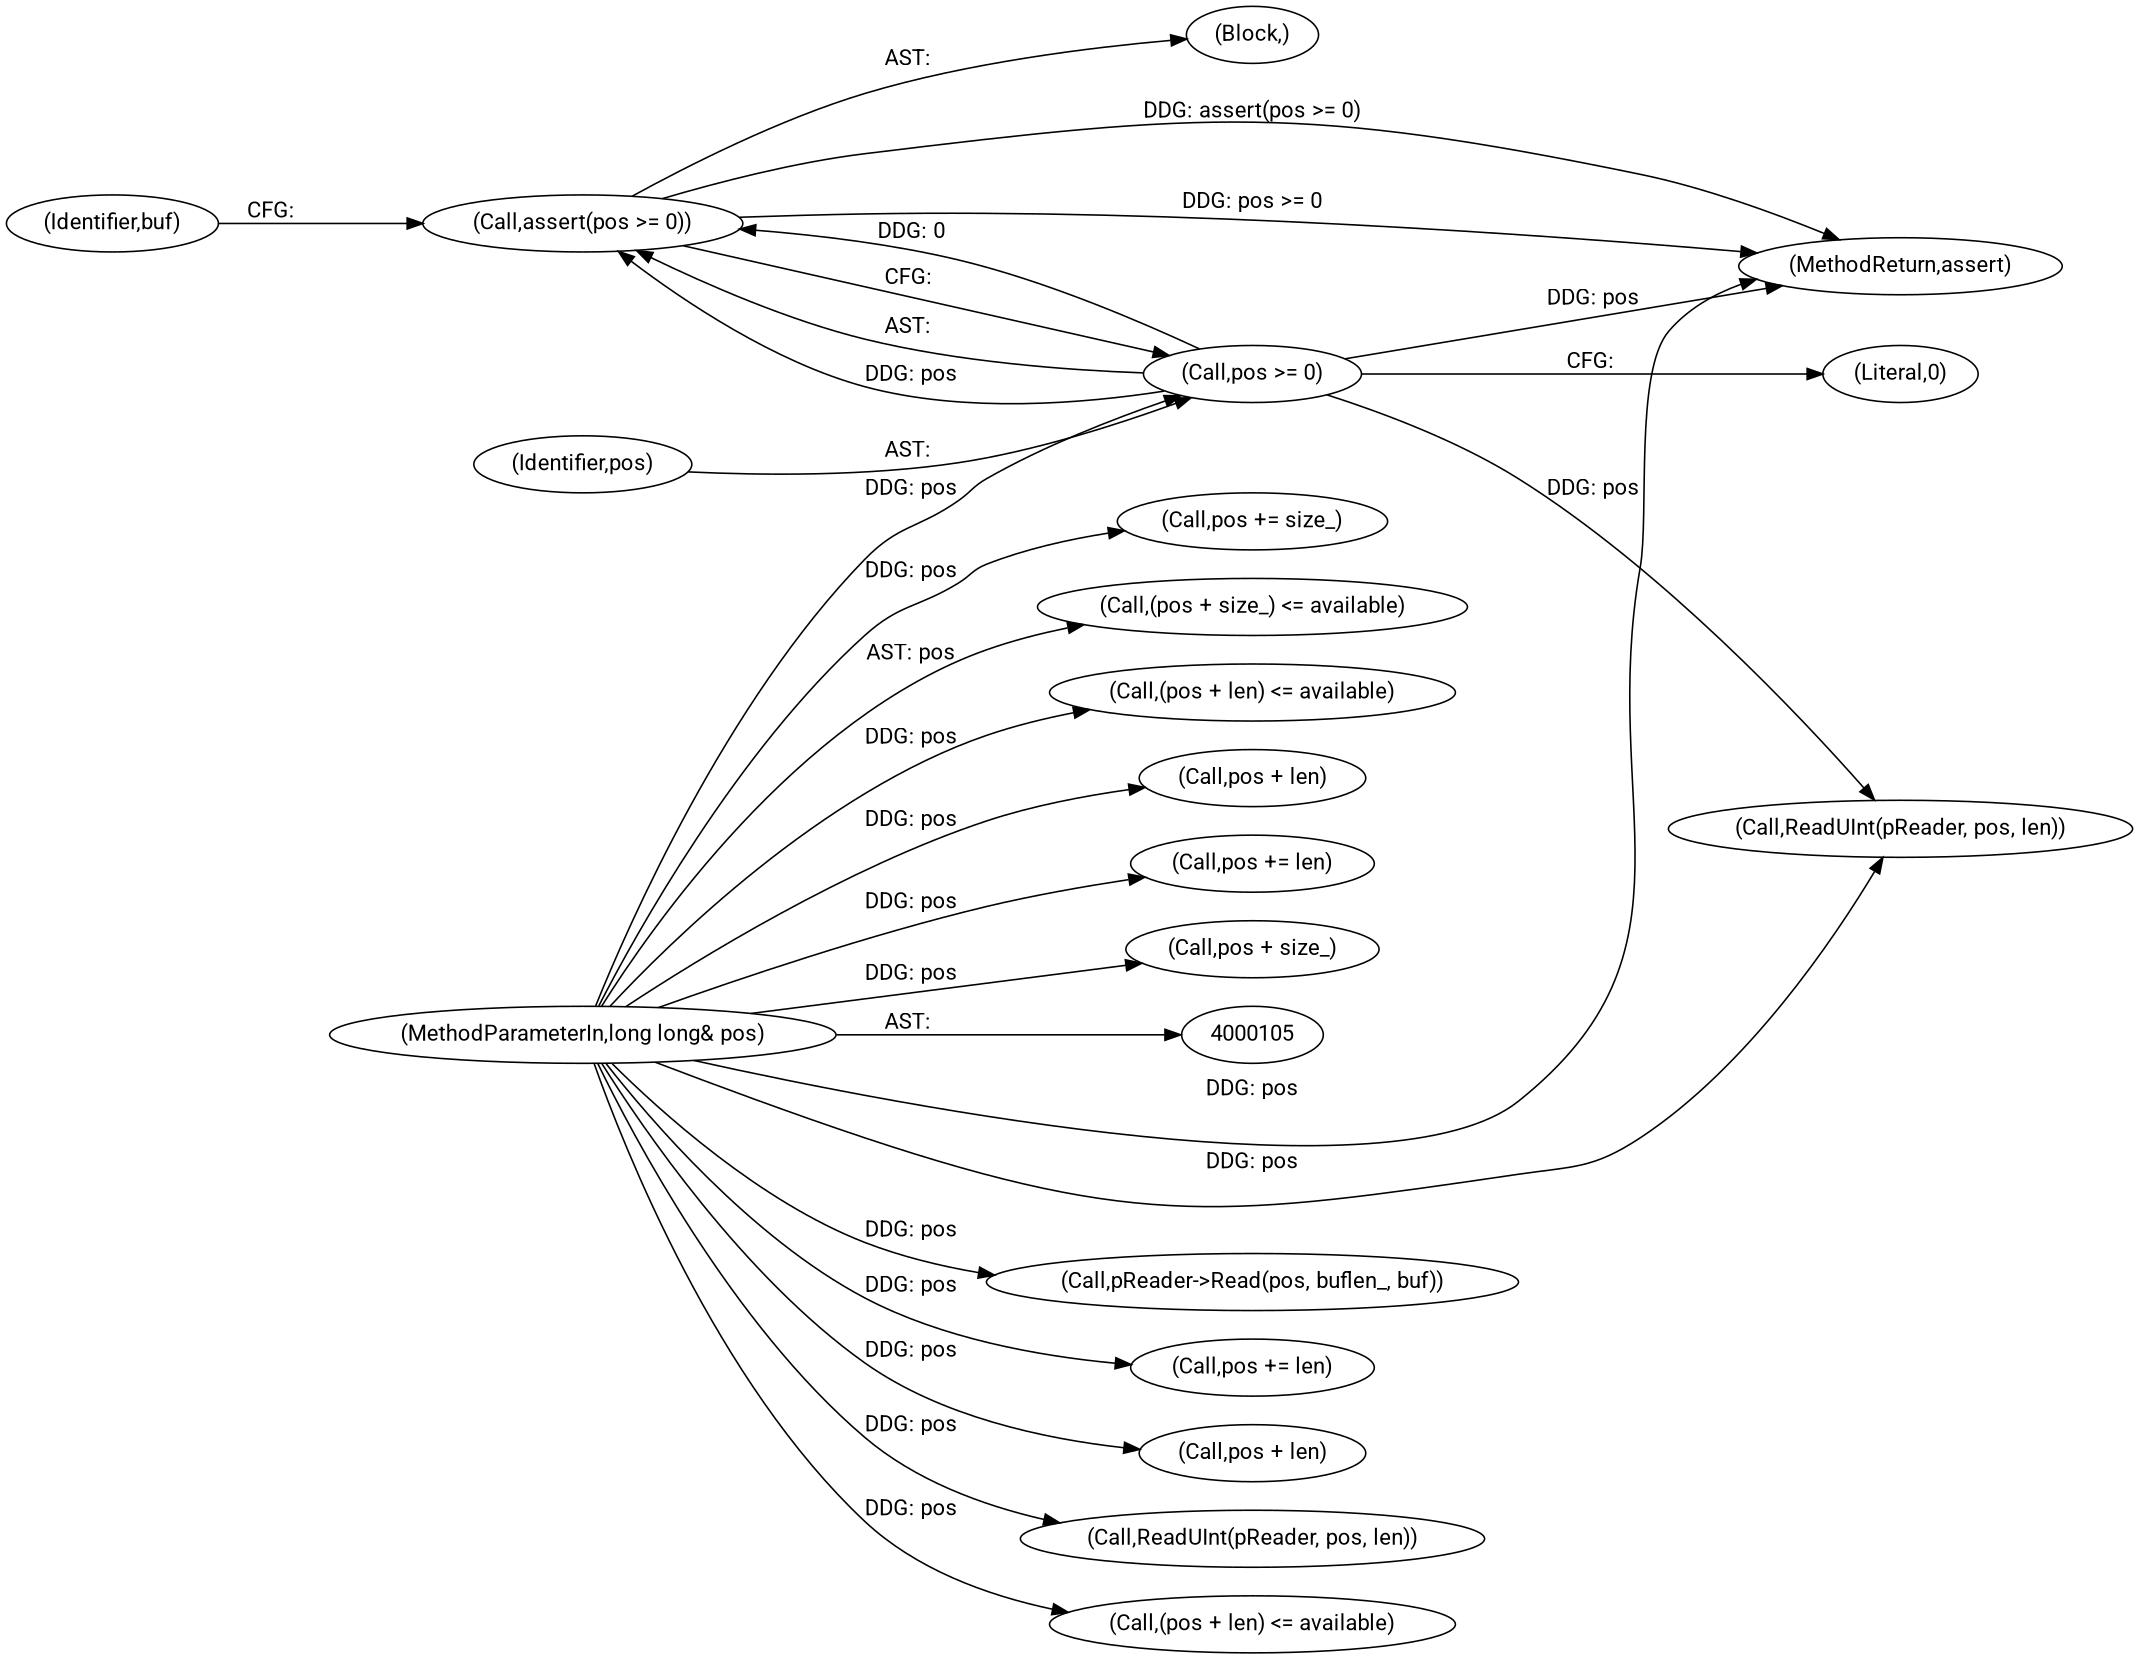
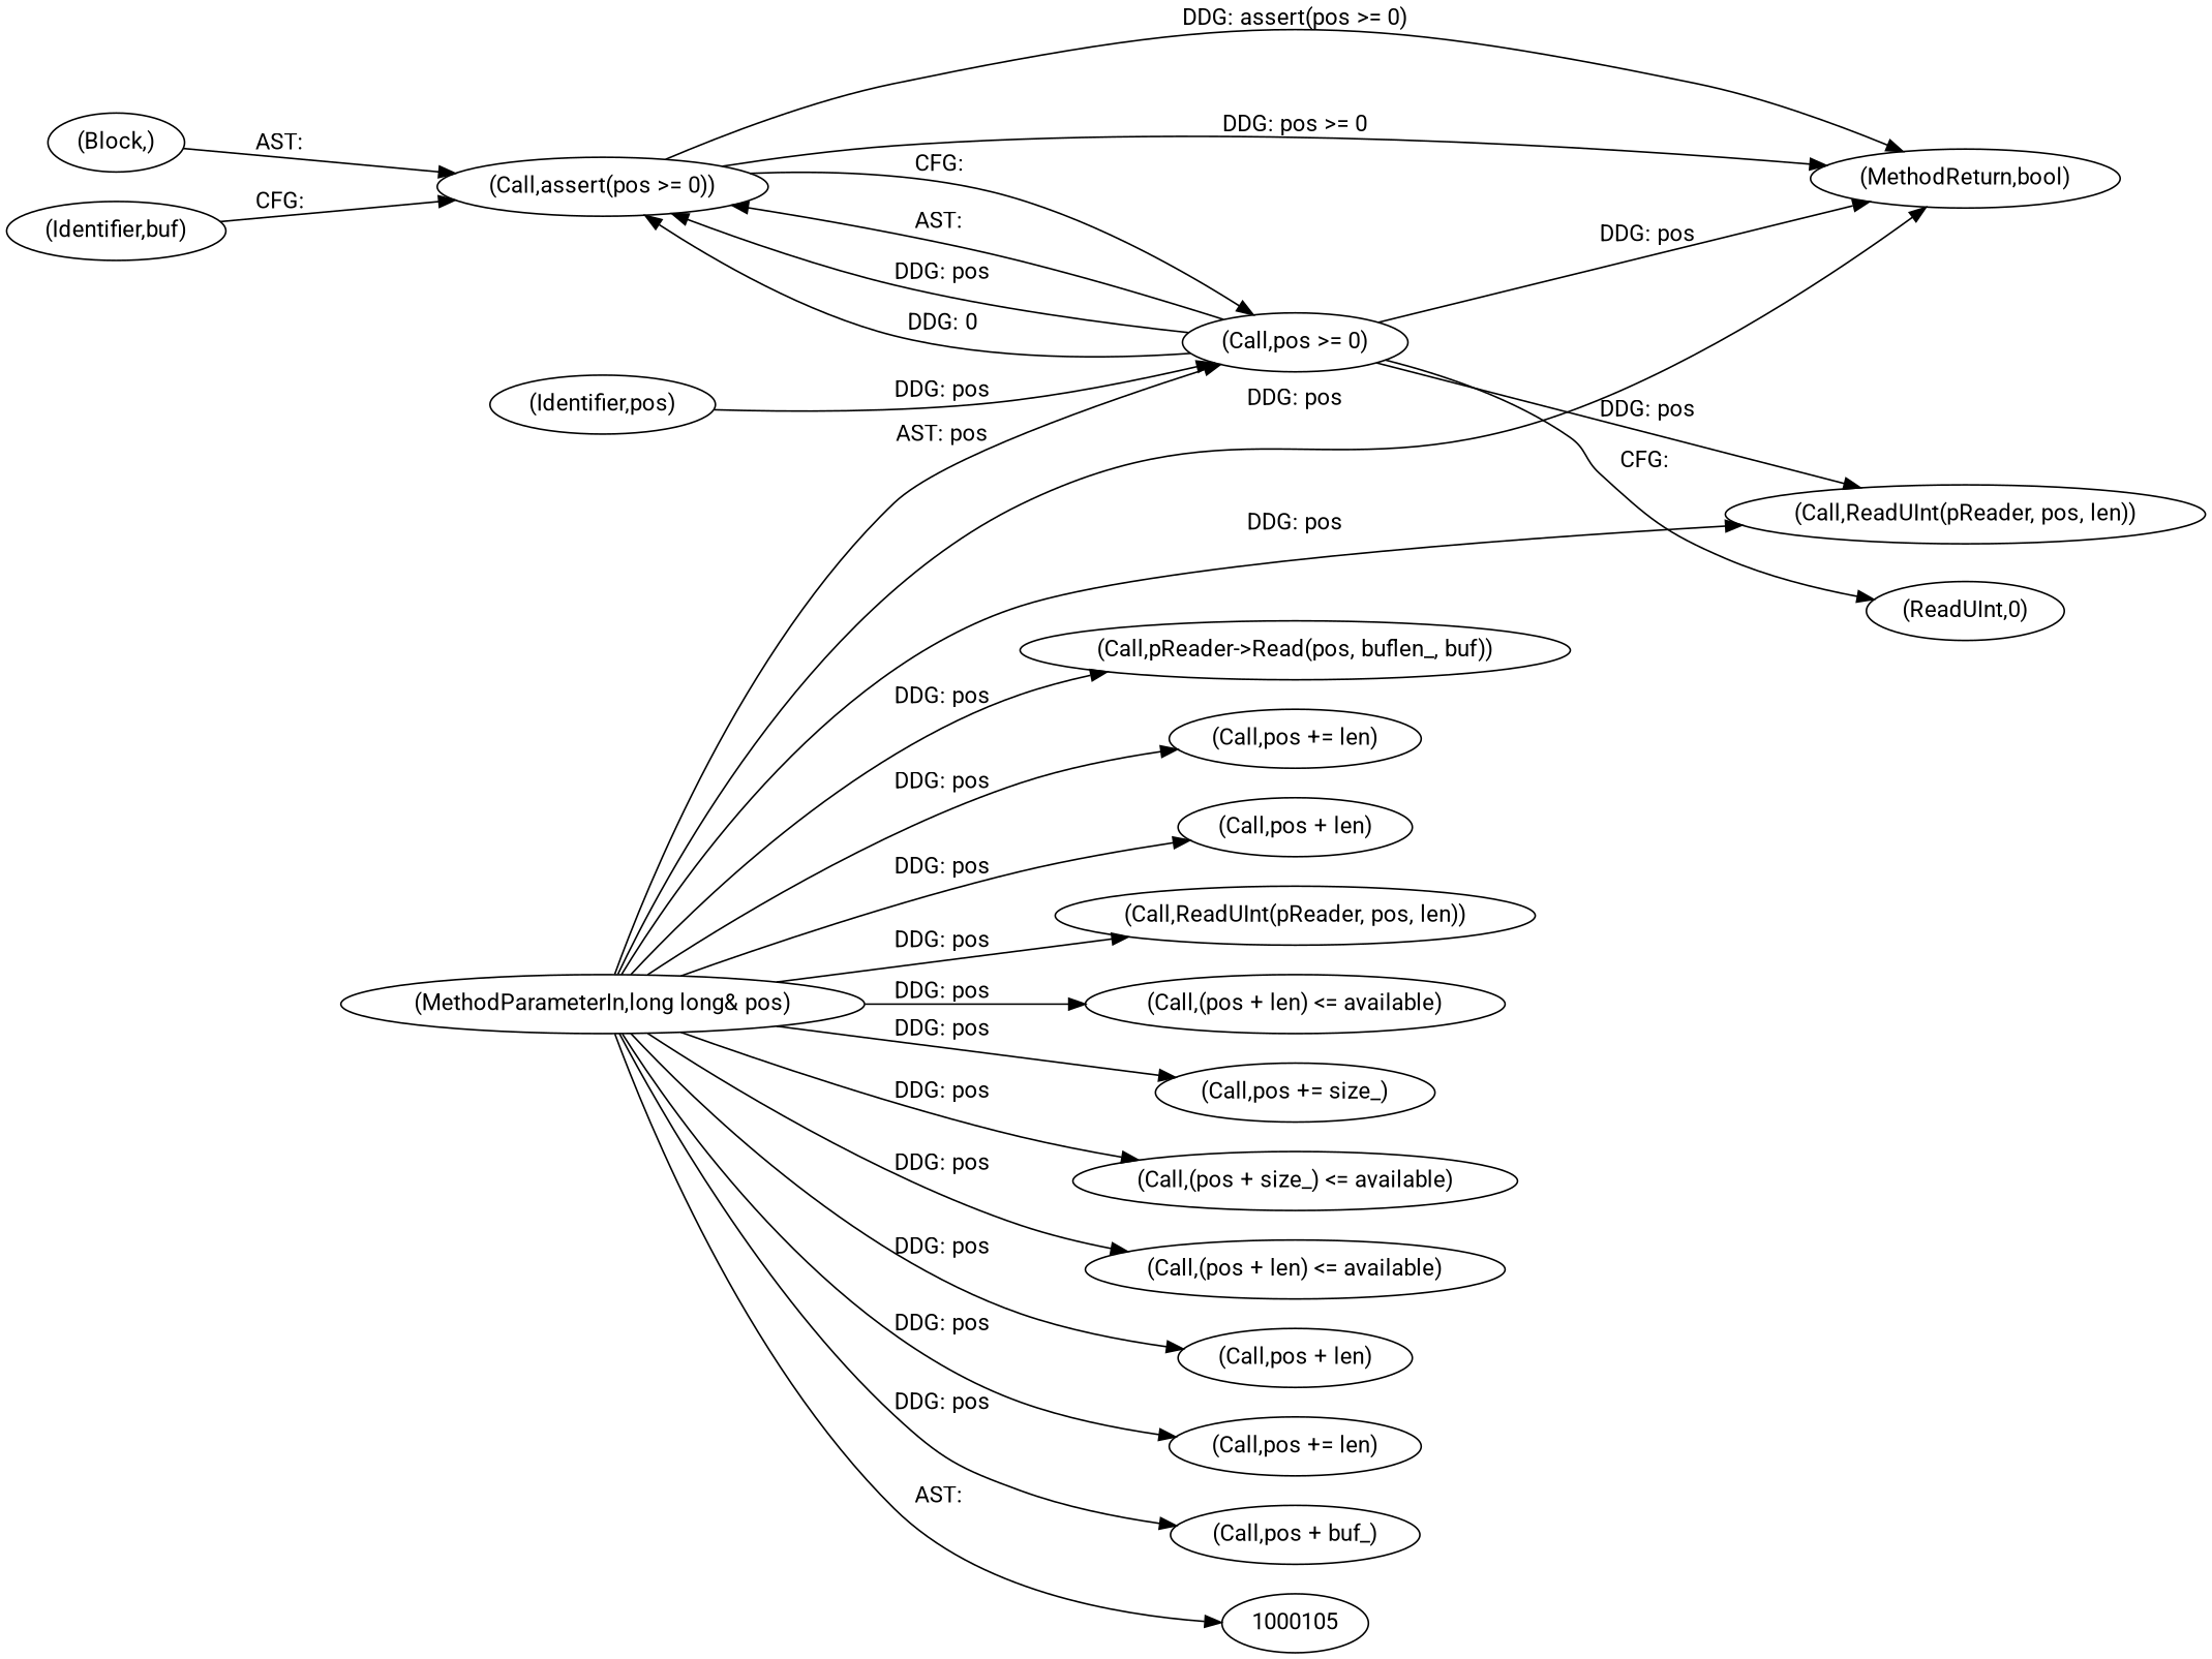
  digraph {
    fontname=Roboto
    rankdir=LR
    node [fontname=Roboto]
    edge [fontname=Roboto]
    n1 [label="(Call,assert(pos >= 0))"]
    n2 [label="(Call,pos >= 0)"]
-   n3 [label="(MethodReturn,assert)"]
+   n3 [label="(MethodReturn,bool)"]
    n4 [label="(Block,)"]
-   n5 [label="(Literal,0)"]
+   n5 [label="(ReadUInt,0)"]
    n6 [label="(Call,ReadUInt(pReader, pos, len))"]
    n7 [label="(MethodParameterIn,long long& pos)"]
    n8 [label="(Call,pReader->Read(pos, buflen_, buf))"]
    n9 [label="(Call,pos += len)"]
    n10 [label="(Call,pos + len)"]
    n11 [label="(Call,ReadUInt(pReader, pos, len))"]
    n12 [label="(Call,(pos + len) <= available)"]
    n13 [label="(Call,pos += size_)"]
    n14 [label="(Call,(pos + size_) <= available)"]
    n15 [label="(Call,(pos + len) <= available)"]
    n16 [label="(Call,pos + len)"]
    n17 [label="(Call,pos += len)"]
-   n18 [label="(Call,pos + size_)"]
-   1000105 [label=4000105]
+   n18 [label="(Call,pos + buf_)"]
+   1000105
    n20 [label="(Identifier,buf)"]
    n21 [label="(Identifier,pos)"]
    n1 -> n2 [label="CFG: "]
    n1 -> n3 [label="DDG: assert(pos >= 0)"]
    n1 -> n3 [label="DDG: pos >= 0"]
-   n1 -> n4 [label="AST: "]
+   n4 -> n1 [label="AST: "]
    n2 -> n1 [label="AST: "]
    n2 -> n1 [label="DDG: pos"]
    n2 -> n1 [label="DDG: 0"]
    n2 -> n3 [label="DDG: pos"]
    n2 -> n5 [label="CFG: "]
    n2 -> n6 [label="DDG: pos"]
-   n7 -> n2 [label="DDG: pos"]
+   n7 -> n2 [label="AST: pos"]
    n7 -> n3 [label="DDG: pos"]
    n7 -> n6 [label="DDG: pos"]
    n7 -> n8 [label="DDG: pos"]
    n7 -> n9 [label="DDG: pos"]
    n7 -> n10 [label="DDG: pos"]
    n7 -> n11 [label="DDG: pos"]
    n7 -> n12 [label="DDG: pos"]
    n7 -> n13 [label="DDG: pos"]
-   n7 -> n14 [label="AST: pos"]
+   n7 -> n14 [label="DDG: pos"]
    n7 -> n15 [label="DDG: pos"]
    n7 -> n16 [label="DDG: pos"]
    n7 -> n17 [label="DDG: pos"]
    n7 -> n18 [label="DDG: pos"]
    n7 -> 1000105 [label="AST: "]
    n20 -> n1 [label="CFG: "]
-   n21 -> n2 [label="AST: "]
+   n21 -> n2 [label="DDG: pos"]
  }
